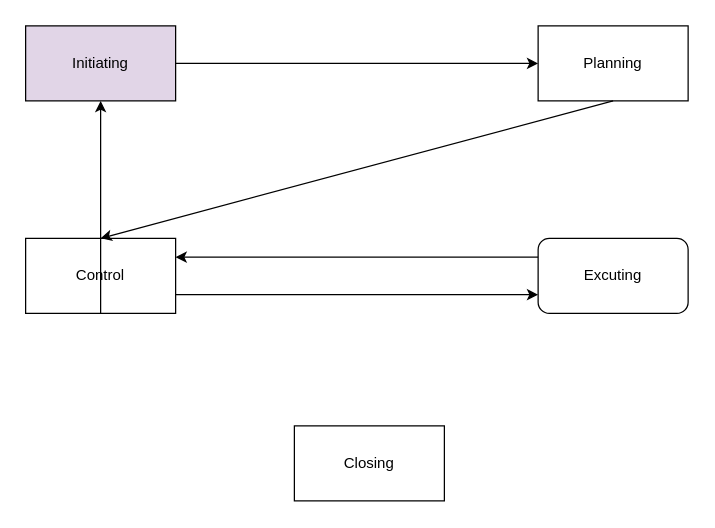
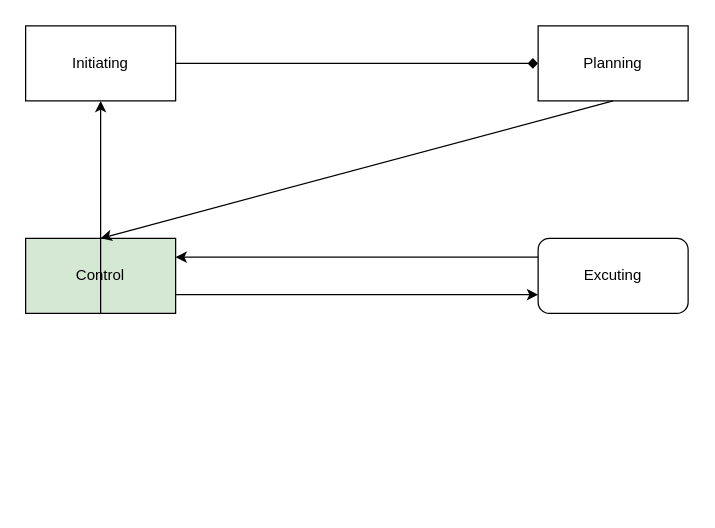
  <mxCell id="0" />
  <mxCell id="1" parent="0" />
- <mxCell id="2" style="edgeStyle=orthogonalEdgeStyle;rounded=0;orthogonalLoop=1;jettySize=auto;html=1;entryX=0;entryY=0.5;entryDx=0;entryDy=0;" edge="1" parent="1" source="3" target="4"><mxGeometry relative="1" as="geometry" /></mxCell>
- <mxCell id="3" value="Initiating" style="rounded=0;whiteSpace=wrap;html=1;fillColor=#e1d5e7;" vertex="1" parent="1"><mxGeometry x="20" y="20" width="120" height="60" as="geometry" /></mxCell>
+ <mxCell id="2" style="edgeStyle=orthogonalEdgeStyle;rounded=0;orthogonalLoop=1;jettySize=auto;html=1;entryX=0;entryY=0.5;entryDx=0;entryDy=0;endArrow=diamond;" edge="1" parent="1" source="3" target="4"><mxGeometry relative="1" as="geometry" /></mxCell>
+ <mxCell id="3" value="Initiating" style="rounded=0;whiteSpace=wrap;html=1;" vertex="1" parent="1"><mxGeometry x="20" y="20" width="120" height="60" as="geometry" /></mxCell>
  <mxCell id="4" value="Planning" style="rounded=0;whiteSpace=wrap;html=1;" vertex="1" parent="1"><mxGeometry x="430" y="20" width="120" height="60" as="geometry" /></mxCell>
- <mxCell id="5" value="Control" style="rounded=0;whiteSpace=wrap;html=1;" vertex="1" parent="1"><mxGeometry x="20" y="190" width="120" height="60" as="geometry" /></mxCell>
+ <mxCell id="5" value="Control" style="rounded=0;whiteSpace=wrap;html=1;fillColor=#d5e8d4;" vertex="1" parent="1"><mxGeometry x="20" y="190" width="120" height="60" as="geometry" /></mxCell>
  <mxCell id="6" value="" style="endArrow=classic;html=1;exitX=0.5;exitY=1;exitDx=0;exitDy=0;entryX=0.5;entryY=0;entryDx=0;entryDy=0;" edge="1" parent="1" source="4" target="5"><mxGeometry width="50" height="50" relative="1" as="geometry"><mxPoint x="270" y="260" as="sourcePoint" /><mxPoint x="320" y="210" as="targetPoint" /></mxGeometry></mxCell>
  <mxCell id="7" value="Excuting" style="whiteSpace=wrap;html=1;rounded=1;" vertex="1" parent="1"><mxGeometry x="430" y="190" width="120" height="60" as="geometry" /></mxCell>
- <mxCell id="8" value="Closing" style="rounded=0;whiteSpace=wrap;html=1;" vertex="1" parent="1"><mxGeometry x="235" y="340" width="120" height="60" as="geometry" /></mxCell>
  <mxCell id="9" value="" style="endArrow=classic;html=1;exitX=0;exitY=0.25;exitDx=0;exitDy=0;entryX=1;entryY=0.25;entryDx=0;entryDy=0;" edge="1" parent="1" source="7" target="5"><mxGeometry width="50" height="50" relative="1" as="geometry"><mxPoint x="270" y="260" as="sourcePoint" /><mxPoint x="320" y="210" as="targetPoint" /></mxGeometry></mxCell>
  <mxCell id="10" value="" style="endArrow=classic;html=1;exitX=1;exitY=0.75;exitDx=0;exitDy=0;entryX=0;entryY=0.75;entryDx=0;entryDy=0;" edge="1" parent="1" source="5" target="7"><mxGeometry width="50" height="50" relative="1" as="geometry"><mxPoint x="270" y="260" as="sourcePoint" /><mxPoint x="320" y="210" as="targetPoint" /></mxGeometry></mxCell>
  <mxCell id="11" value="" style="endArrow=classic;html=1;exitX=0.5;exitY=1;exitDx=0;exitDy=0;" edge="1" parent="1" source="5" target="3"><mxGeometry width="50" height="50" relative="1" as="geometry"><mxPoint x="270" y="260" as="sourcePoint" /><mxPoint x="320" y="210" as="targetPoint" /></mxGeometry></mxCell>
